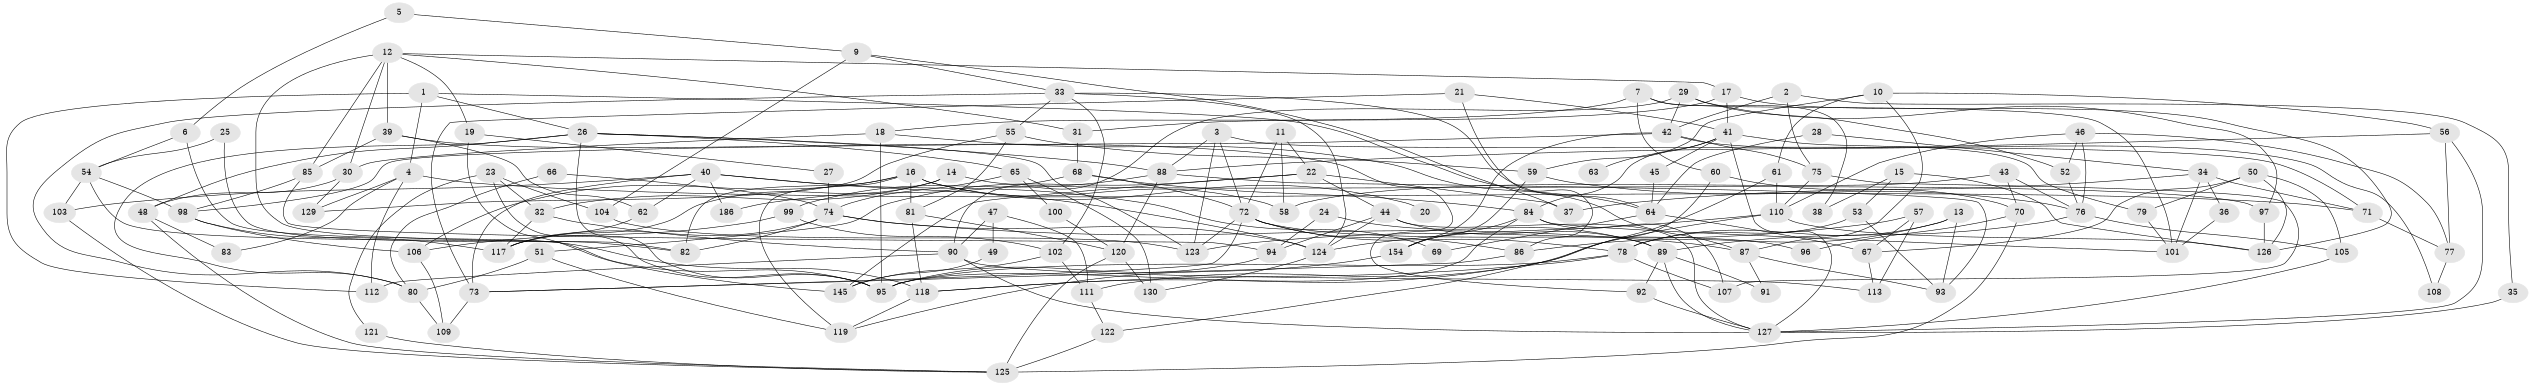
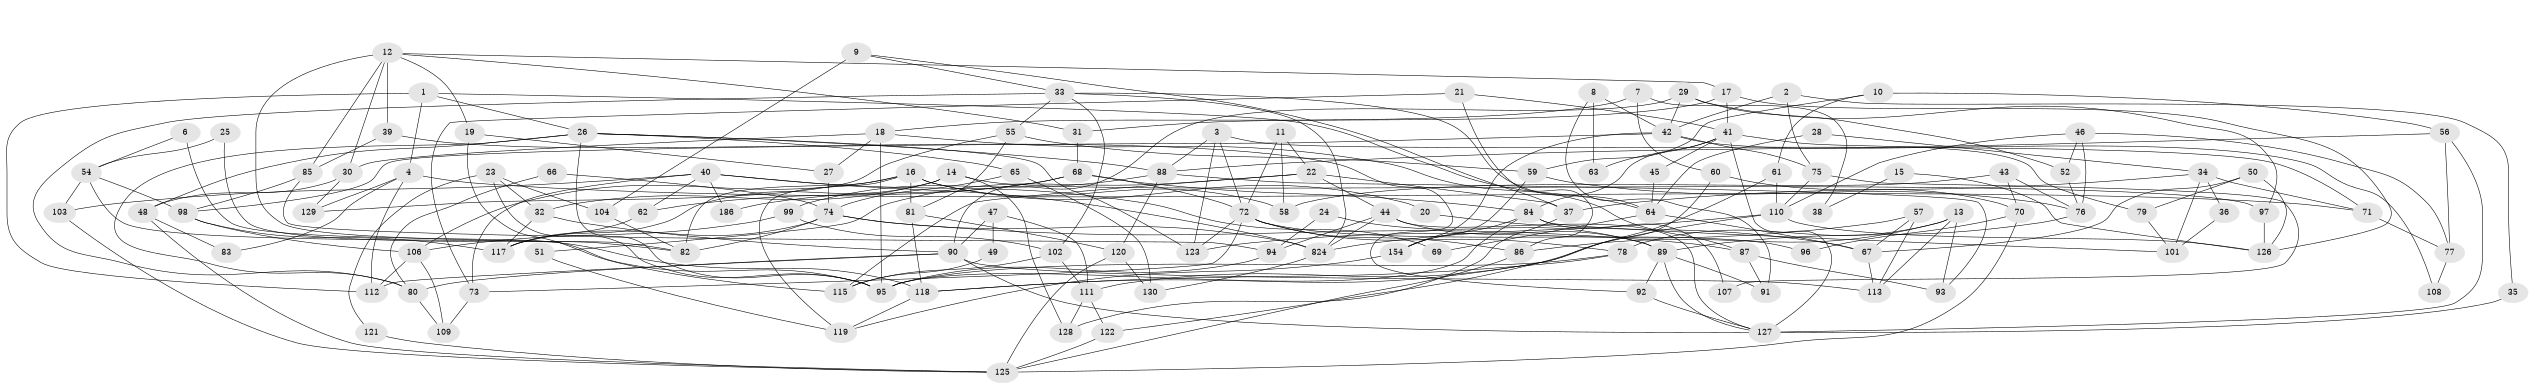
  graph {
    node [color=gray90 style=filled]
    1
    4
    26
    64
    112
    71
    83
    129
    88
    123
    95
    48
    65
    80
    67
    69
    2
    35
    42
    75
    127
    98
    108
    n24 [label=154]
    110
    107
    3
    72
    77
    78
    86
    73
    96
    93
    120
    99
-   5
    6
    9
    54
    33
    37
    104
    103
    118
    7
    18
    38
    60
    101
    87
    30
    27
    70
    122
+   8
    63
    91
    55
    102
-   124
+   124 [label=824]
+   128
    10
    56
    59
    61
    76
    111
    11
    22
    58
-   115 [label=145]
+   115
    44
    51
    12
    17
    19
    31
    39
    82
    85
    126
    41
    68
    62
    92
    94
    13
    113
    125
    14
    32
    97
    117
    90
    15
-   53
    16
    20
    81
    106
    119
    109
    45
    79
    84
    74
    21
    89
    23
    121
    24
    25
-   100
    130
    28
    34
    36
    29
    52
    n121 [label=186]
    40
    43
-   105
    46
    47
    49
    50
    57
    66
    1 -- 4
    1 -- 26
    1 -- 64
    1 -- 112
    4 -- 112
    4 -- 71
    4 -- 83
    4 -- 129
    26 -- 88
    26 -- 123
    26 -- 95
    26 -- 48
    26 -- 65
    26 -- 80
    64 -- 67
    64 -- 69
    71 -- 77
    88 -- 93
    88 -- 120
    88 -- 99
    48 -- 83
    48 -- 125
    65 -- 74
-   65 -- 100
    65 -- 130
    80 -- 109
    67 -- 113
    2 -- 35
    2 -- 42
    2 -- 75
    35 -- 127
    42 -- 75
    42 -- 98
    42 -- 108
    42 -- n24
    75 -- 110
    75 -- 107
    98 -- 117
    98 -- 106
    n24 -- 119
    110 -- 118
    110 -- 124
    110 -- 126
    3 -- 71
    3 -- 88
    3 -- 123
    3 -- 72
    72 -- 123
    72 -- 78
    72 -- 86
    72 -- 73
    72 -- 96
    77 -- 108
    78 -- 95
-   78 -- 107
    78 -- 118
-   86 -- 73
+   86 -- 125
    73 -- 109
    120 -- 125
    120 -- 130
    99 -- 102
    99 -- 106
-   5 -- 6
-   5 -- 9
    6 -- 95
    6 -- 54
    9 -- 33
    9 -- 37
    9 -- 104
    54 -- 98
    54 -- 103
    54 -- 118
    33 -- 64
    33 -- 80
    33 -- 55
    33 -- 102
    33 -- 124
-   104 -- 123
+   37 -- 128
+   104 -- 82
    103 -- 125
    118 -- 119
    7 -- 18
    7 -- 38
    7 -- 60
-   7 -- 101
    18 -- 95
    18 -- 87
    18 -- 30
+   18 -- 27
    60 -- 70
    60 -- 122
    87 -- 93
    87 -- 91
    30 -- 129
    30 -- 48
    27 -- 74
    70 -- 96
    70 -- 125
    122 -- 125
+   8 -- 42
+   8 -- 63
+   8 -- 91
    55 -- 129
    55 -- 59
    55 -- 81
    102 -- 111
    102 -- 115
    124 -- 130
-   10 -- 87
    10 -- 56
    10 -- 59
    10 -- 61
    56 -- 88
    56 -- 127
    56 -- 77
    59 -- n24
    59 -- 76
    61 -- 110
    61 -- 111
    76 -- 89
-   76 -- 105
    111 -- 122
+   111 -- 128
    11 -- 72
    11 -- 22
    11 -- 58
    22 -- 37
    22 -- 115
    22 -- 44
    22 -- 51
    44 -- 127
    44 -- 124
    44 -- 94
    44 -- 89
-   51 -- 80
+   90 -- 80
    51 -- 119
    12 -- 30
    12 -- 17
    12 -- 19
    12 -- 31
    12 -- 39
    12 -- 82
    12 -- 85
    17 -- 31
    17 -- 126
    17 -- 41
    19 -- 27
    19 -- 115
    31 -- 68
    39 -- 85
-   39 -- 62
+   68 -- 62
    39 -- 92
    85 -- 98
    85 -- 94
    41 -- 127
    41 -- 63
    41 -- 45
    41 -- 79
    41 -- 84
    68 -- 72
    68 -- 84
    68 -- n121
    62 -- 117
    92 -- 127
    94 -- 95
    13 -- 78
    13 -- 86
    13 -- 93
+   13 -- 113
+   14 -- 128
    14 -- 32
    14 -- 97
    14 -- 117
    32 -- 117
    32 -- 90
    97 -- 126
    90 -- 112
    90 -- 127
    90 -- 113
    15 -- 38
    15 -- 126
-   15 -- 53
-   53 -- 78
-   53 -- 93
    16 -- 58
    16 -- 82
    16 -- 20
    16 -- 81
    16 -- 106
    16 -- 119
+   20 -- 67
    81 -- 120
    81 -- 118
+   106 -- 112
    106 -- 109
    45 -- 64
    79 -- 101
    84 -- 95
    84 -- n24
    84 -- 107
    84 -- 101
    74 -- 87
    74 -- 124
    74 -- 82
    74 -- 117
    21 -- 86
    21 -- 73
    21 -- 41
    89 -- 127
    89 -- 91
    89 -- 92
    23 -- 95
    23 -- 104
    23 -- 32
    23 -- 121
    121 -- 125
    24 -- 94
    24 -- 89
    25 -- 54
    25 -- 82
-   100 -- 120
    28 -- 64
    28 -- 34
    34 -- 71
    34 -- 37
    34 -- 101
    34 -- 36
    36 -- 101
    29 -- 42
    29 -- 97
    29 -- 90
    29 -- 52
    52 -- 76
    40 -- 69
    40 -- 73
    40 -- 103
    40 -- 124
    40 -- 62
    40 -- n121
    43 -- 70
    43 -- 76
    43 -- 58
-   105 -- 127
    46 -- 110
    46 -- 77
    46 -- 76
    46 -- 52
    47 -- 111
    47 -- 90
    47 -- 49
    49 -- 115
    50 -- 67
    50 -- 126
    50 -- 79
-   50 -- 105
    57 -- 123
    57 -- 67
    57 -- 113
    66 -- 80
    66 -- 74
  }
